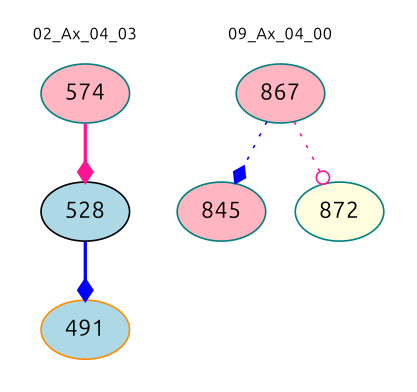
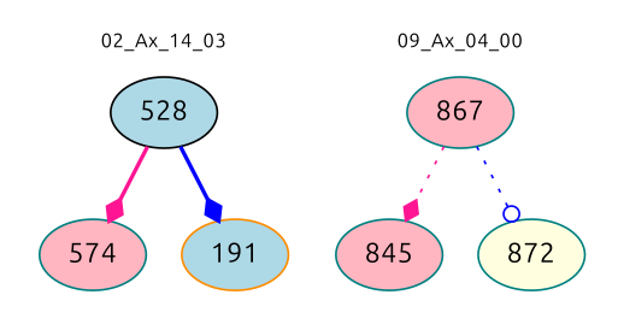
  digraph {
    fontname=Ubuntu
    node [color=teal fillcolor=lightpink fontname=Ubuntu style=filled]
    edge [arrowhead=diamond color=deeppink fontname=Ubuntu style=bold]
    n1 [color=black fillcolor=lightblue label=528]
    n2 [label=574]
-   n3 [color=darkorange fillcolor=lightblue label=491]
+   n3 [color=darkorange fillcolor=lightblue label=191]
    n4 [label=867]
    n5 [label=845]
    n6 [fillcolor=lightyellow label=872]
    subgraph cluster_1 {
      color=white
      fontsize=10
-     label="02_Ax_04_03"
+     label="02_Ax_14_03"
      n1
      n2
      n3
    }
    subgraph cluster_2 {
      color=white
      fontsize=10
      label="09_Ax_04_00"
      n4
      n5
      n6
    }
-   n2 -> n1
+   n1 -> n2
    n1 -> n3 [color=blue]
-   n4 -> n5 [color=blue style=dotted]
-   n4 -> n6 [arrowhead=odot style=dotted]
+   n4 -> n5 [style=dotted]
+   n4 -> n6 [arrowhead=odot color=blue style=dotted]
  }
